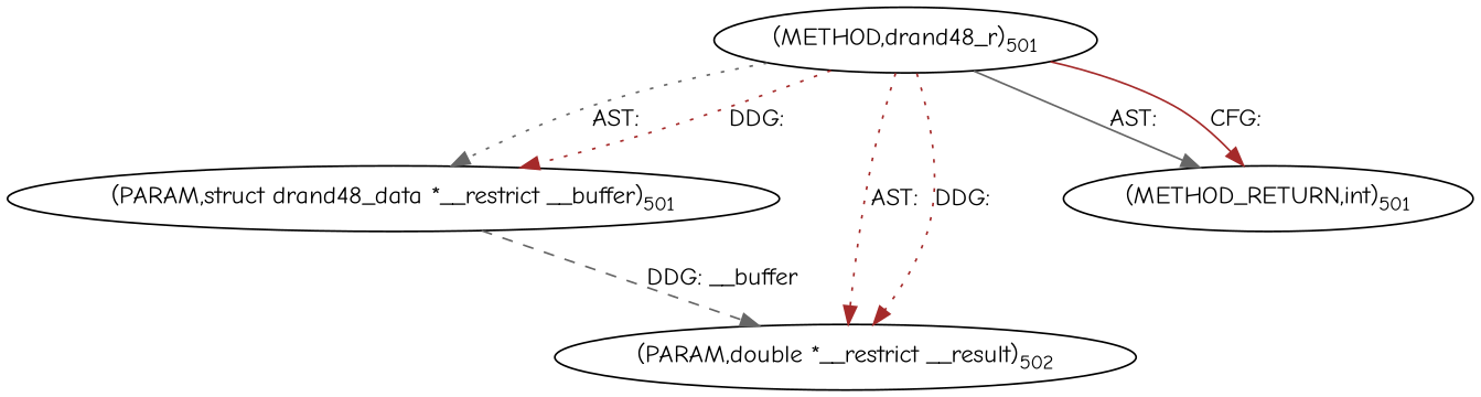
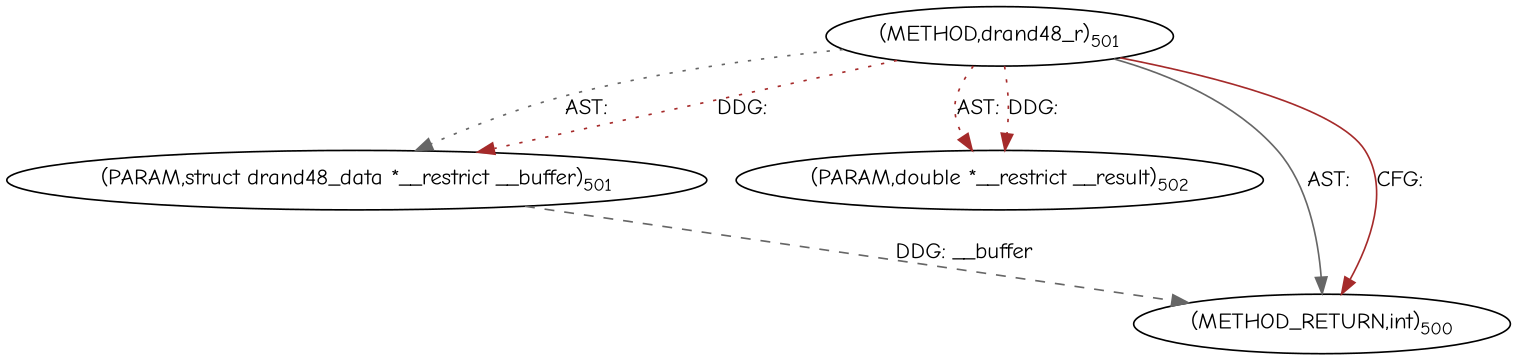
  digraph {
    fontname="Comic Neue"
    node [fontname="Comic Neue"]
    edge [color=brown fontname="Comic Neue" style=dotted]
    n1 [label=<(METHOD,drand48_r)<SUB>501</SUB>>]
    n2 [label=<(PARAM,struct drand48_data *__restrict __buffer)<SUB>501</SUB>>]
    n3 [label=<(PARAM,double *__restrict __result)<SUB>502</SUB>>]
-   n4 [label=<(METHOD_RETURN,int)<SUB>501</SUB>>]
+   n4 [label=<(METHOD_RETURN,int)<SUB>500</SUB>>]
    n1 -> n2 [color=gray40 label="AST: "]
    n1 -> n2 [label="DDG: "]
    n1 -> n3 [label="AST: "]
    n1 -> n3 [label="DDG: "]
    n1 -> n4 [color=gray40 label="AST: " style=solid]
    n1 -> n4 [label="CFG: " style=solid]
-   n2 -> n3 [color=gray40 label="DDG: __buffer" style=dashed]
+   n2 -> n4 [color=gray40 label="DDG: __buffer" style=dashed]
  }
